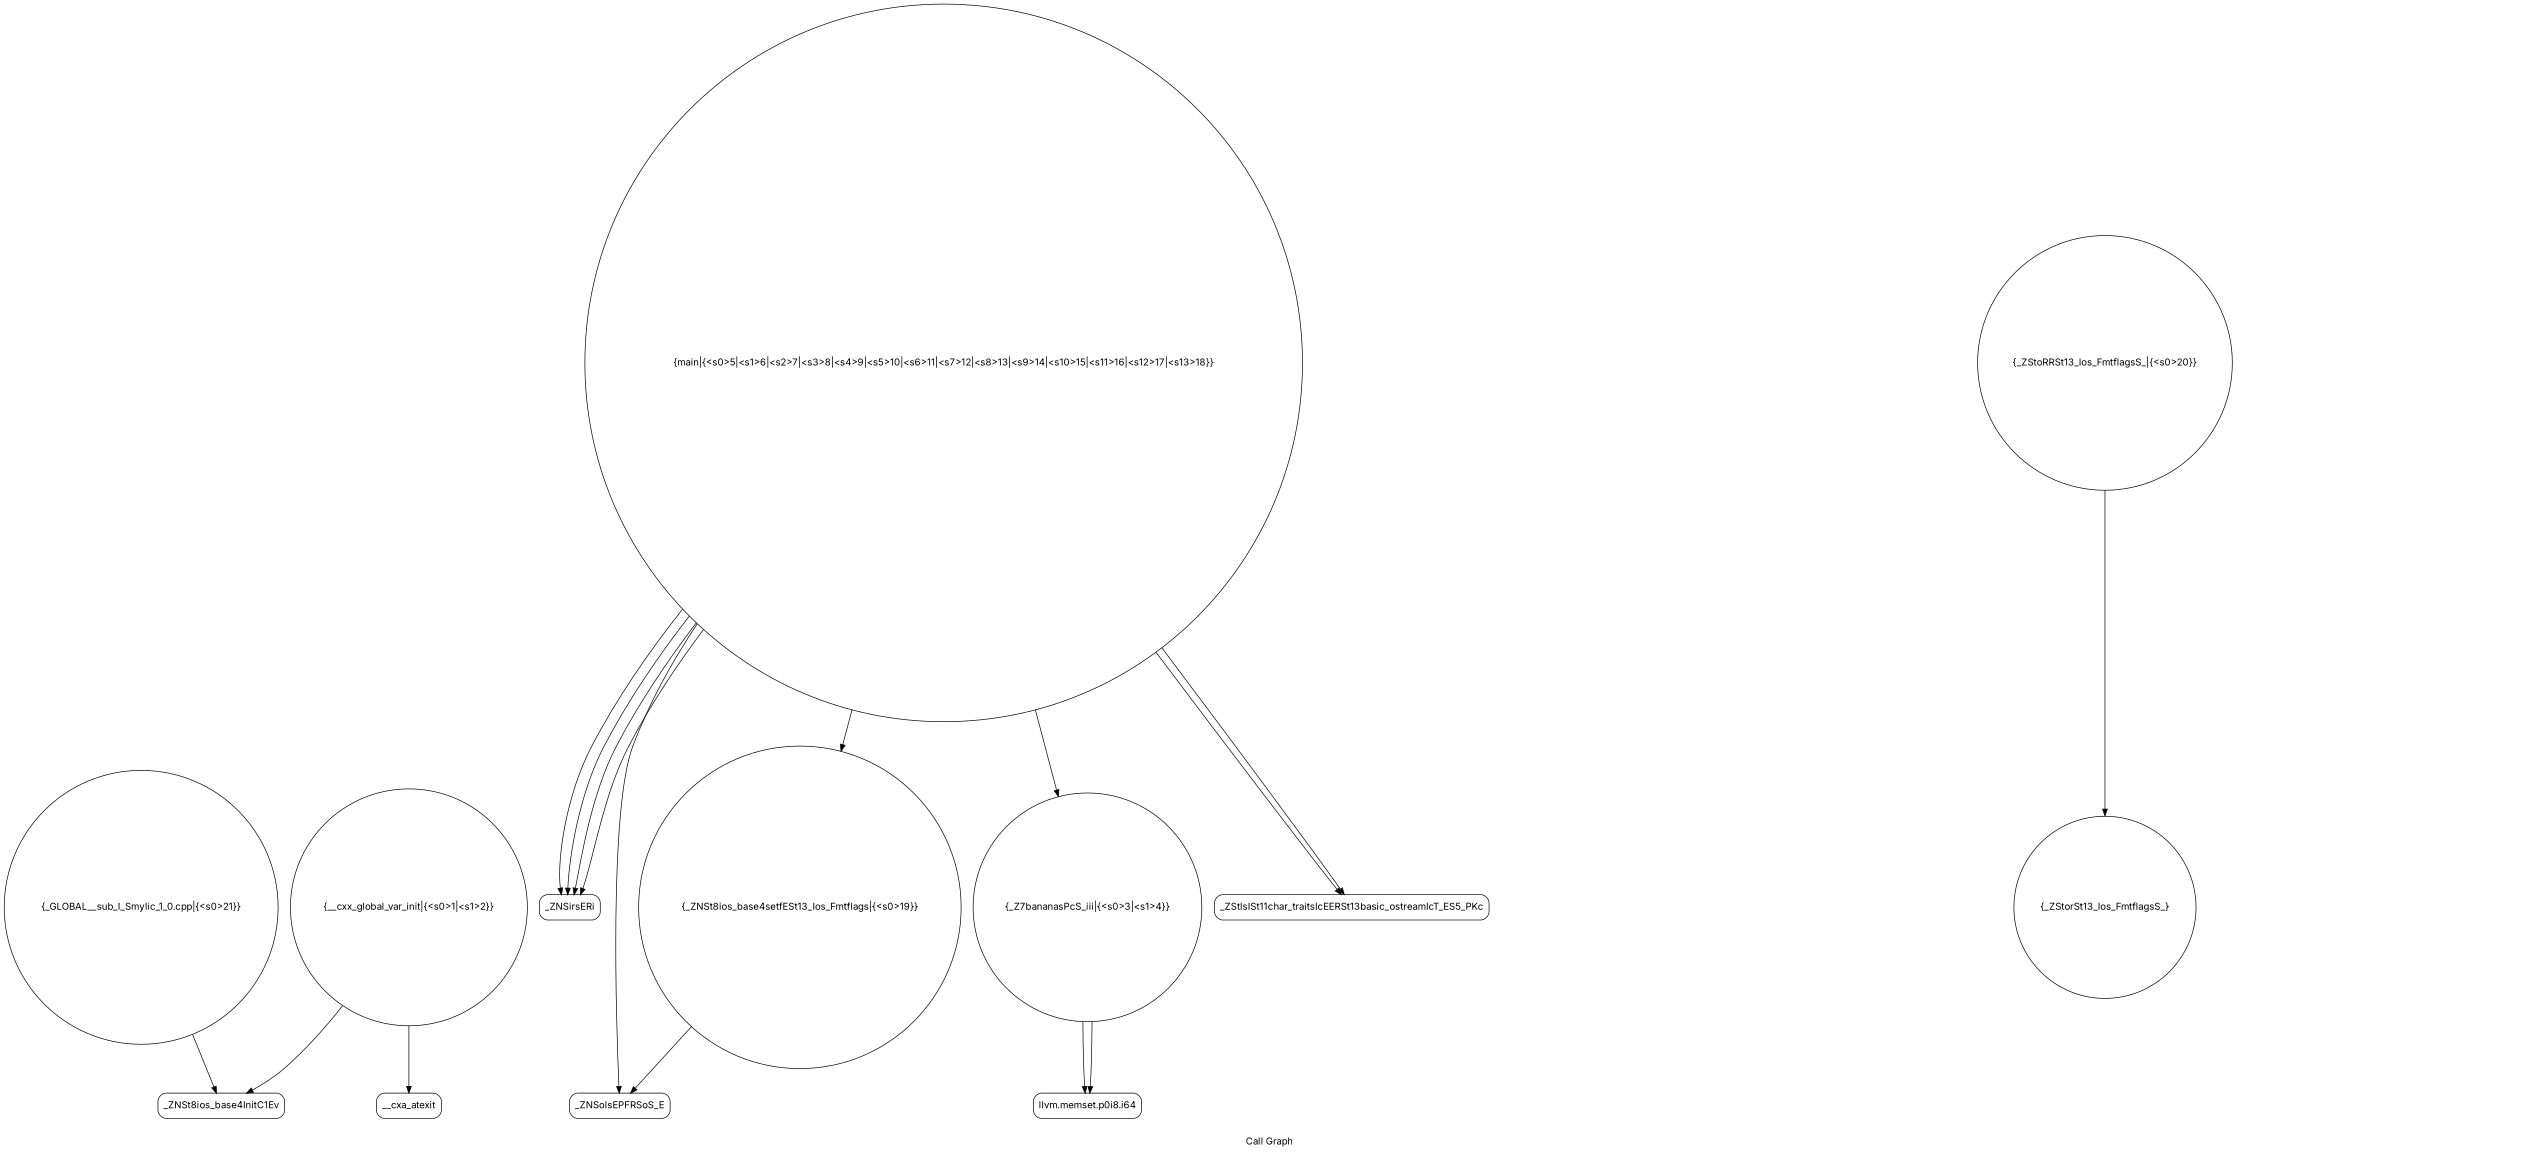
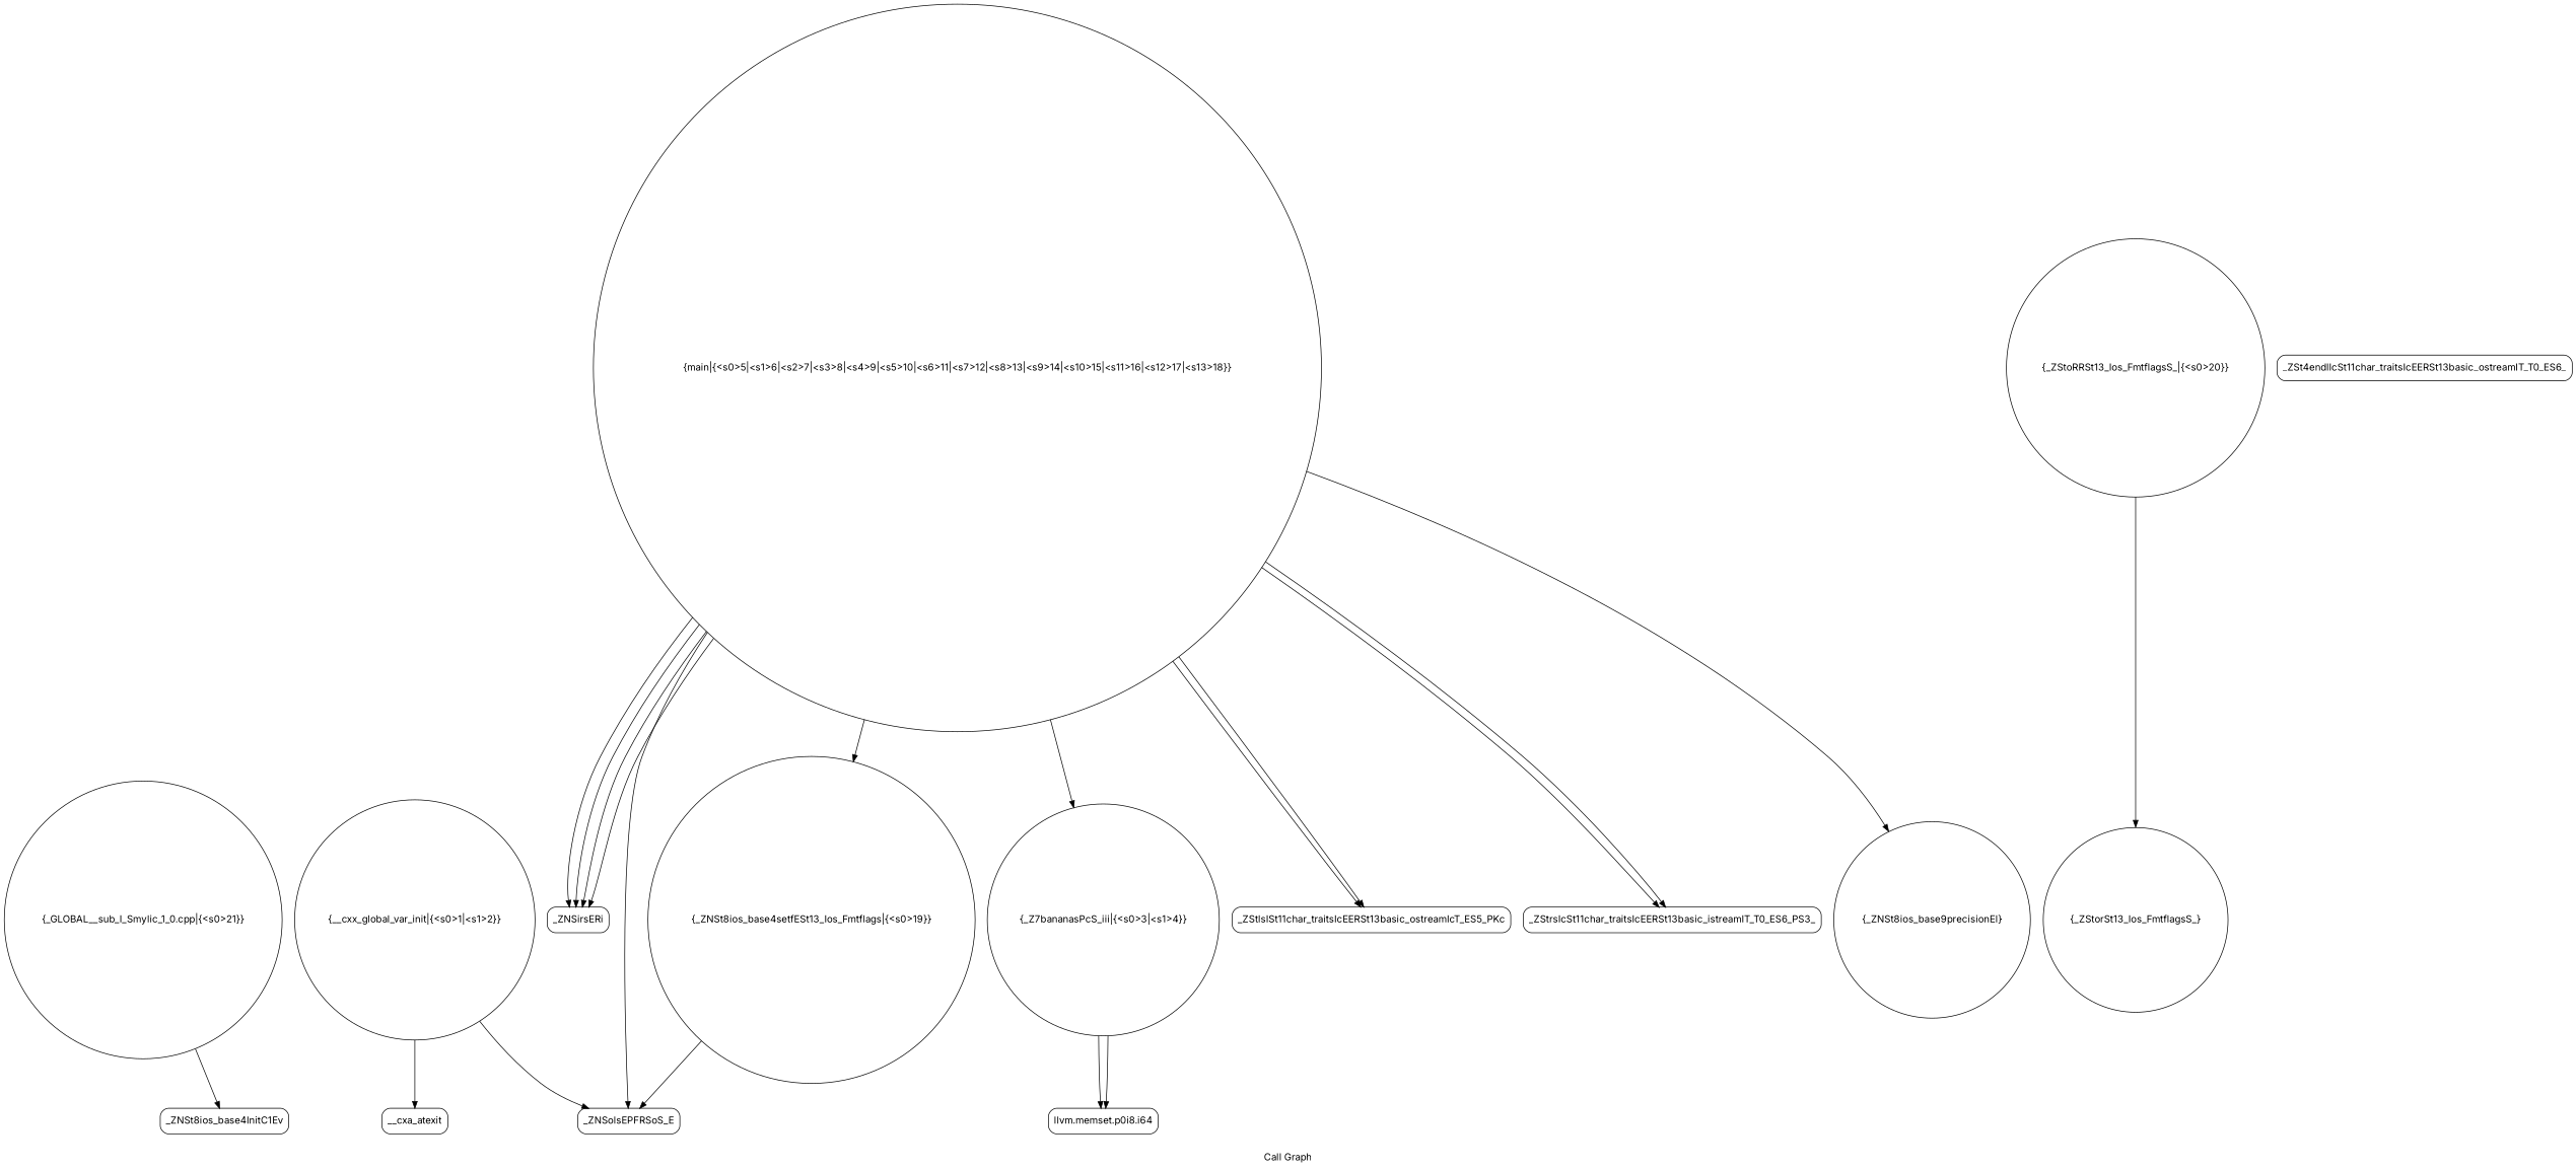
  digraph {
    fontname=Inter
    label="Call Graph"
    node [fontname=Inter shape=circle]
    edge [color=black fontname=Inter tailport=s0]
    n1 [label="{__cxx_global_var_init|{<s0>1|<s1>2}}"]
    n2 [label="{_ZNSt8ios_base4InitC1Ev}" shape=Mrecord]
    n3 [label="{__cxa_atexit}" shape=Mrecord]
    n4 [label="{_ZNSirsERi}" shape=Mrecord]
    n5 [label="{_ZNSolsEPFRSoS_E}" shape=Mrecord]
    n6 [label="{_ZNSt8ios_base4setfESt13_Ios_Fmtflags|{<s0>19}}"]
    n7 [label="{_ZStoRRSt13_Ios_FmtflagsS_|{<s0>20}}"]
    n8 [label="{_ZStorSt13_Ios_FmtflagsS_}"]
    n9 [label="{_Z7bananasPcS_iii|{<s0>3|<s1>4}}"]
    n10 [label="{llvm.memset.p0i8.i64}" shape=Mrecord]
    n11 [label="{_ZStlsISt11char_traitsIcEERSt13basic_ostreamIcT_ES5_PKc}" shape=Mrecord]
    n12 [label="{_GLOBAL__sub_I_Smylic_1_0.cpp|{<s0>21}}"]
    n13 [label="{main|{<s0>5|<s1>6|<s2>7|<s3>8|<s4>9|<s5>10|<s6>11|<s7>12|<s8>13|<s9>14|<s10>15|<s11>16|<s12>17|<s13>18}}"]
-   n1 -> n2
+   n14 [label="{_ZStrsIcSt11char_traitsIcEERSt13basic_istreamIT_T0_ES6_PS3_}" shape=Mrecord]
+   n15 [label="{_ZNSt8ios_base9precisionEl}"]
+   n16 [label="{_ZSt4endlIcSt11char_traitsIcEERSt13basic_ostreamIT_T0_ES6_}" shape=Mrecord]
+   n1 -> n5
    n1 -> n3 [tailport=s1]
    n6 -> n5
    n7 -> n8
    n9 -> n10
    n9 -> n10 [tailport=s1]
    n12 -> n2
    n13 -> n4
    n13 -> n4 [tailport=s1]
    n13 -> n4 [tailport=s2]
    n13 -> n4 [tailport=s3]
    n13 -> n5 [tailport=s13]
    n13 -> n6 [tailport=s6]
    n13 -> n9 [tailport=s11]
    n13 -> n11 [tailport=s8]
    n13 -> n11 [tailport=s10]
+   n13 -> n14 [tailport=s4]
+   n13 -> n14 [tailport=s5]
+   n13 -> n15 [tailport=s7]
  }
